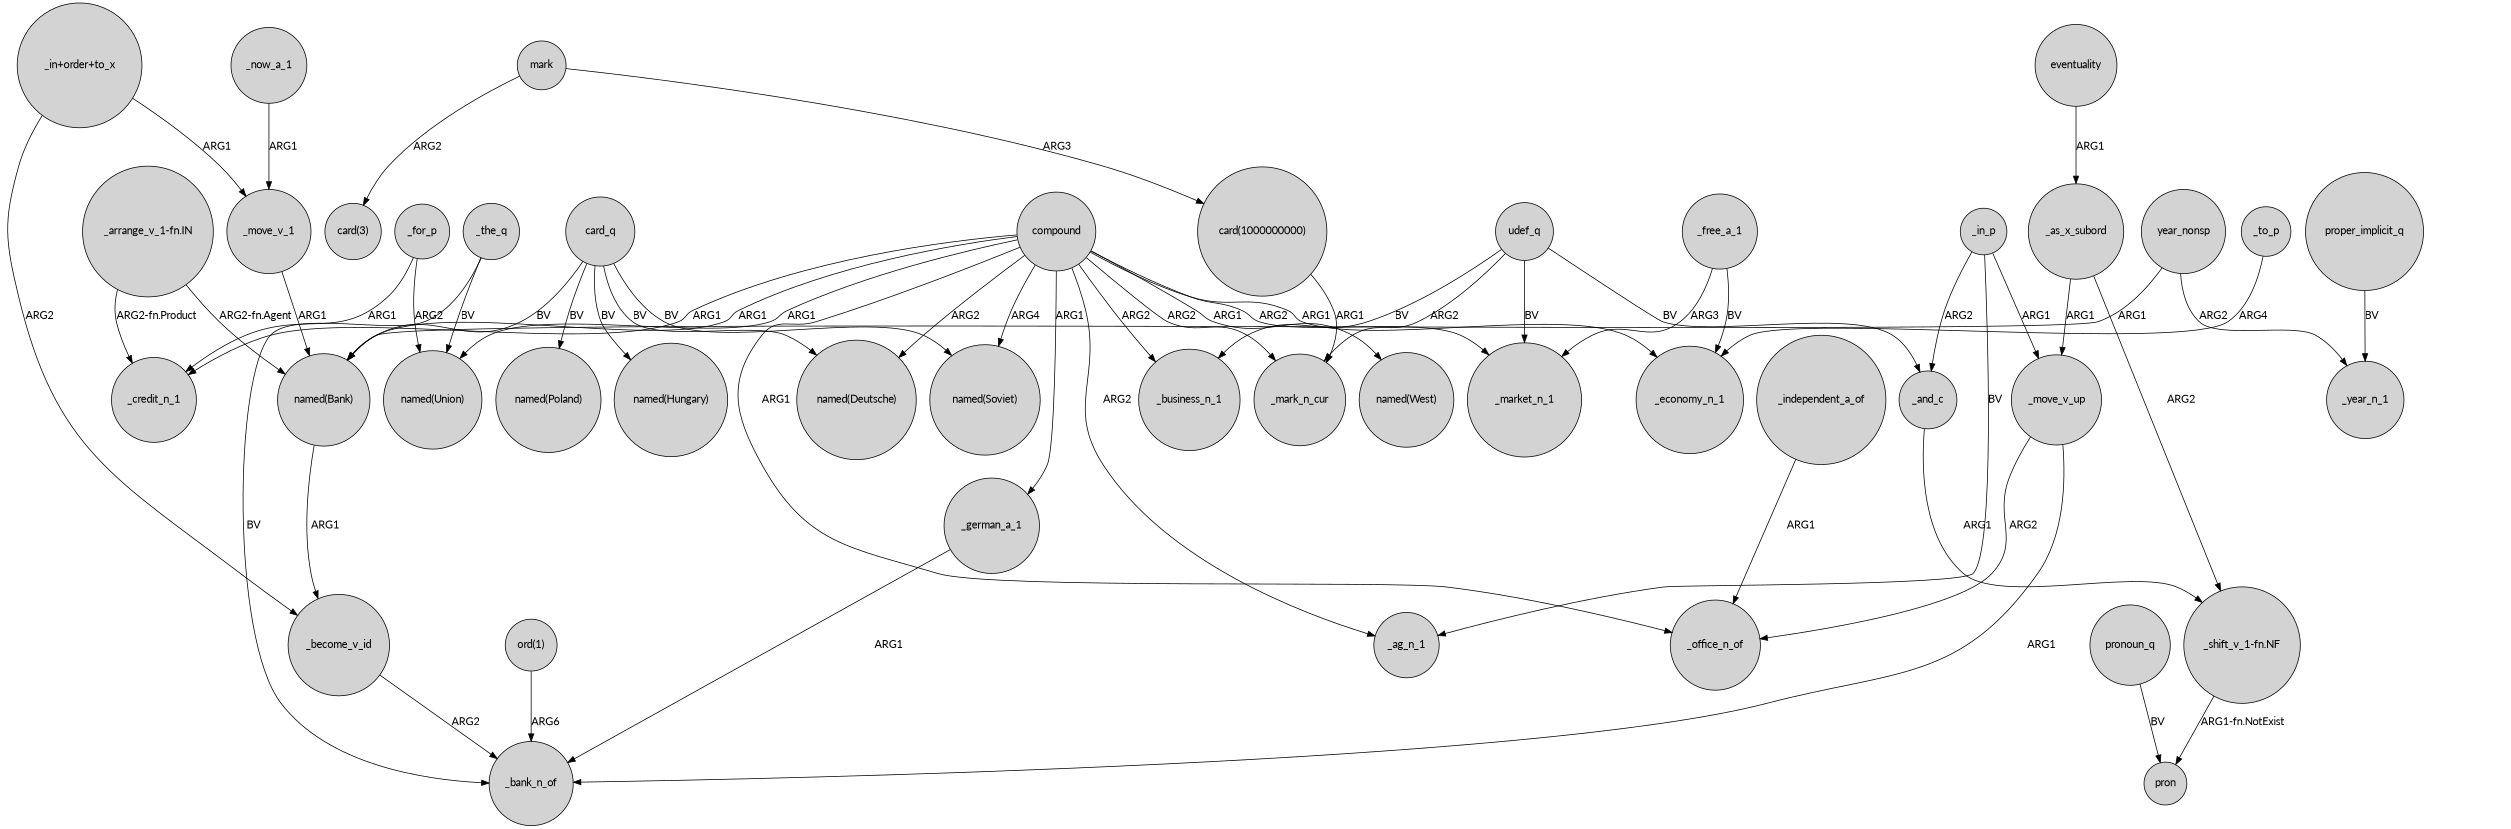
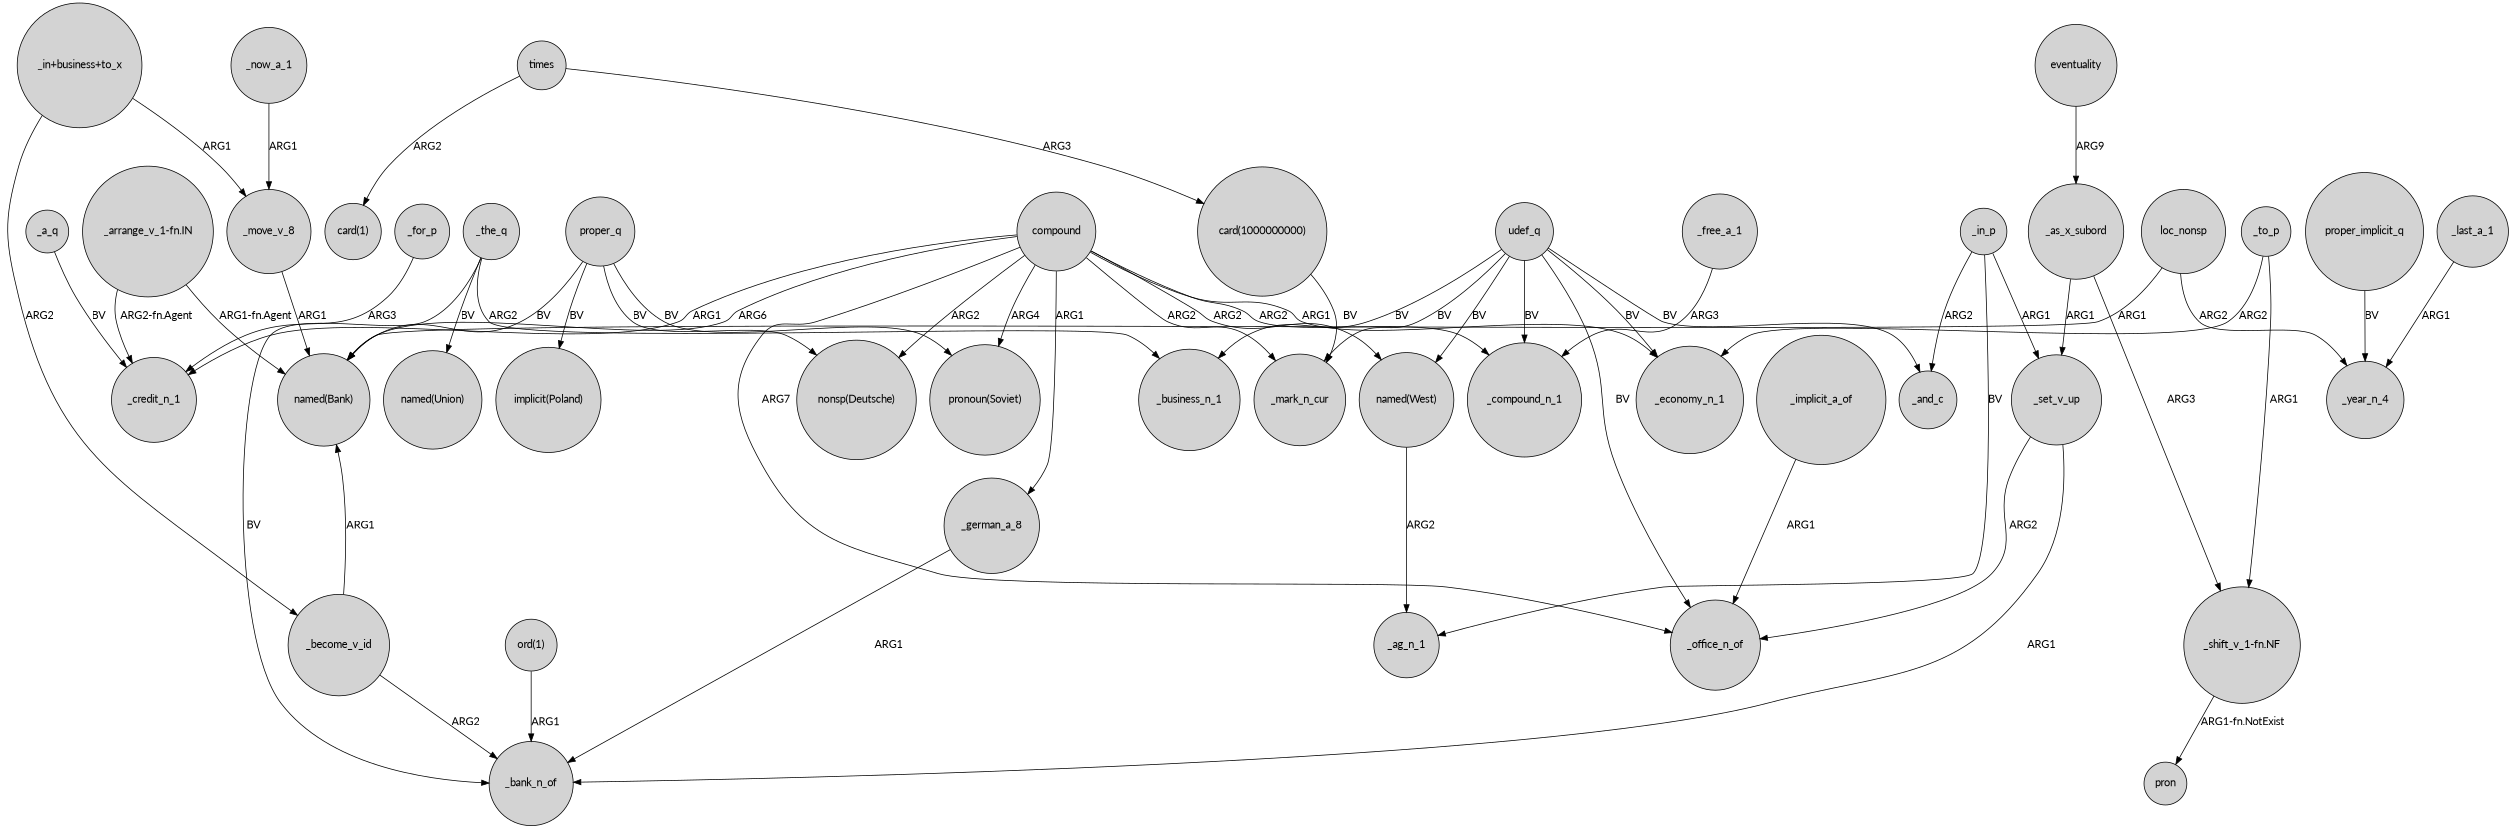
  digraph {
    fontname=Lato
    node [fontname=Lato shape=circle style=filled]
    edge [fontname=Lato]
    compound
-   _market_n_1
+   _market_n_1 [label=_compound_n_1]
    _office_n_of
    "named(Bank)"
    "named(West)"
    _credit_n_1
    "named(Union)"
    _mark_n_cur
-   "named(Deutsche)"
+   "named(Deutsche)" [label="nonsp(Deutsche)"]
    _ag_n_1
-   "named(Soviet)"
+   "named(Soviet)" [label="pronoun(Soviet)"]
    _economy_n_1
-   _german_a_1
+   _german_a_1 [label=_german_a_8]
    _business_n_1
    _bank_n_of
    udef_q
    _and_c
-   _move_v_1
+   _move_v_1 [label=_move_v_8]
    _for_p
    n20 [label=proper_implicit_q]
-   _year_n_1
+   _year_n_1 [label=_year_n_4]
    _as_x_subord
    "_shift_v_1-fn.NF"
-   _set_v_up [label=_move_v_up]
+   _set_v_up
    pron
    _become_v_id
    _free_a_1
    "card(1000000000)"
-   "_in+order+to_x"
+   "_in+order+to_x" [label="_in+business+to_x"]
    eventuality
-   proper_q [label=card_q]
-   "named(Poland)"
-   "named(Hungary)"
-   times [label=mark]
-   "card(3)"
+   proper_q
+   "named(Poland)" [label="implicit(Poland)"]
+   times
+   "card(3)" [label="card(1)"]
    _the_q
-   pronoun_q
+   _a_q
    _now_a_1
    "ord(1)"
    _to_p
    "_arrange_v_1-fn.IN"
-   loc_nonsp [label=year_nonsp]
-   _independent_a_of
+   loc_nonsp
+   _last_a_1
+   _independent_a_of [label=_implicit_a_of]
    _in_p
    compound -> _market_n_1 [label=ARG2]
-   compound -> _office_n_of [label=ARG1]
-   compound -> "named(Bank)" [label=ARG1]
-   compound -> "named(West)" [label=ARG1]
+   compound -> _office_n_of [label=ARG7]
+   compound -> "named(Bank)" [label=ARG6]
+   compound -> "named(West)" [label=ARG2]
    compound -> _credit_n_1 [label=ARG1]
-   compound -> "named(Union)" [label=ARG1]
    compound -> _mark_n_cur [label=ARG2]
    compound -> "named(Deutsche)" [label=ARG2]
-   compound -> _ag_n_1 [label=ARG2]
+   "named(West)" -> _ag_n_1 [label=ARG2]
    compound -> "named(Soviet)" [label=ARG4]
    compound -> _economy_n_1 [label=ARG1]
    compound -> _german_a_1 [label=ARG1]
-   compound -> _business_n_1 [label=ARG2]
+   _the_q -> _business_n_1 [label=ARG2]
    _german_a_1 -> _bank_n_of [label=ARG1]
    udef_q -> _market_n_1 [label=BV]
-   udef_q -> _mark_n_cur [label=ARG2]
-   _free_a_1 -> _economy_n_1 [label=BV]
+   udef_q -> _office_n_of [label=BV]
+   udef_q -> "named(West)" [label=BV]
+   udef_q -> _mark_n_cur [label=BV]
+   udef_q -> _economy_n_1 [label=BV]
    udef_q -> _business_n_1 [label=BV]
    udef_q -> _and_c [label=BV]
    _move_v_1 -> "named(Bank)" [label=ARG1]
-   _for_p -> _credit_n_1 [label=ARG1]
-   _for_p -> "named(Union)" [label=ARG2]
+   _for_p -> _credit_n_1 [label=ARG3]
    n20 -> _year_n_1 [label=BV]
-   _as_x_subord -> "_shift_v_1-fn.NF" [label=ARG2]
+   _as_x_subord -> "_shift_v_1-fn.NF" [label=ARG3]
    _as_x_subord -> _set_v_up [label=ARG1]
    "_shift_v_1-fn.NF" -> pron [label="ARG1-fn.NotExist"]
    _set_v_up -> _office_n_of [label=ARG2]
    _set_v_up -> _bank_n_of [label=ARG1]
-   "named(Bank)" -> _become_v_id [label=ARG1]
+   _become_v_id -> "named(Bank)" [label=ARG1]
    _become_v_id -> _bank_n_of [label=ARG2]
    _free_a_1 -> _market_n_1 [label=ARG3]
-   "card(1000000000)" -> _mark_n_cur [label=ARG1]
+   "card(1000000000)" -> _mark_n_cur [label=BV]
    "_in+order+to_x" -> _move_v_1 [label=ARG1]
    "_in+order+to_x" -> _become_v_id [label=ARG2]
-   eventuality -> _as_x_subord [label=ARG1]
+   eventuality -> _as_x_subord [label=ARG9]
    proper_q -> "named(Bank)" [label=BV]
    proper_q -> "named(Deutsche)" [label=BV]
    proper_q -> "named(Soviet)" [label=BV]
    proper_q -> "named(Poland)" [label=BV]
-   proper_q -> "named(Hungary)" [label=BV]
    times -> "card(1000000000)" [label=ARG3]
    times -> "card(3)" [label=ARG2]
    _the_q -> "named(Union)" [label=BV]
    _the_q -> _bank_n_of [label=BV]
-   pronoun_q -> pron [label=BV]
+   _a_q -> _credit_n_1 [label=BV]
    _now_a_1 -> _move_v_1 [label=ARG1]
-   "ord(1)" -> _bank_n_of [label=ARG6]
-   _to_p -> _economy_n_1 [label=ARG4]
-   _and_c -> "_shift_v_1-fn.NF" [label=ARG1]
-   "_arrange_v_1-fn.IN" -> "named(Bank)" [label="ARG2-fn.Agent"]
-   "_arrange_v_1-fn.IN" -> _credit_n_1 [label="ARG2-fn.Product"]
+   "ord(1)" -> _bank_n_of [label=ARG1]
+   _to_p -> _economy_n_1 [label=ARG2]
+   _to_p -> "_shift_v_1-fn.NF" [label=ARG1]
+   "_arrange_v_1-fn.IN" -> "named(Bank)" [label="ARG1-fn.Agent"]
+   "_arrange_v_1-fn.IN" -> _credit_n_1 [label="ARG2-fn.Agent"]
    loc_nonsp -> "named(Bank)" [label=ARG1]
    loc_nonsp -> _year_n_1 [label=ARG2]
+   _last_a_1 -> _year_n_1 [label=ARG1]
    _independent_a_of -> _office_n_of [label=ARG1]
    _in_p -> _ag_n_1 [label=BV]
    _in_p -> _and_c [label=ARG2]
    _in_p -> _set_v_up [label=ARG1]
  }
